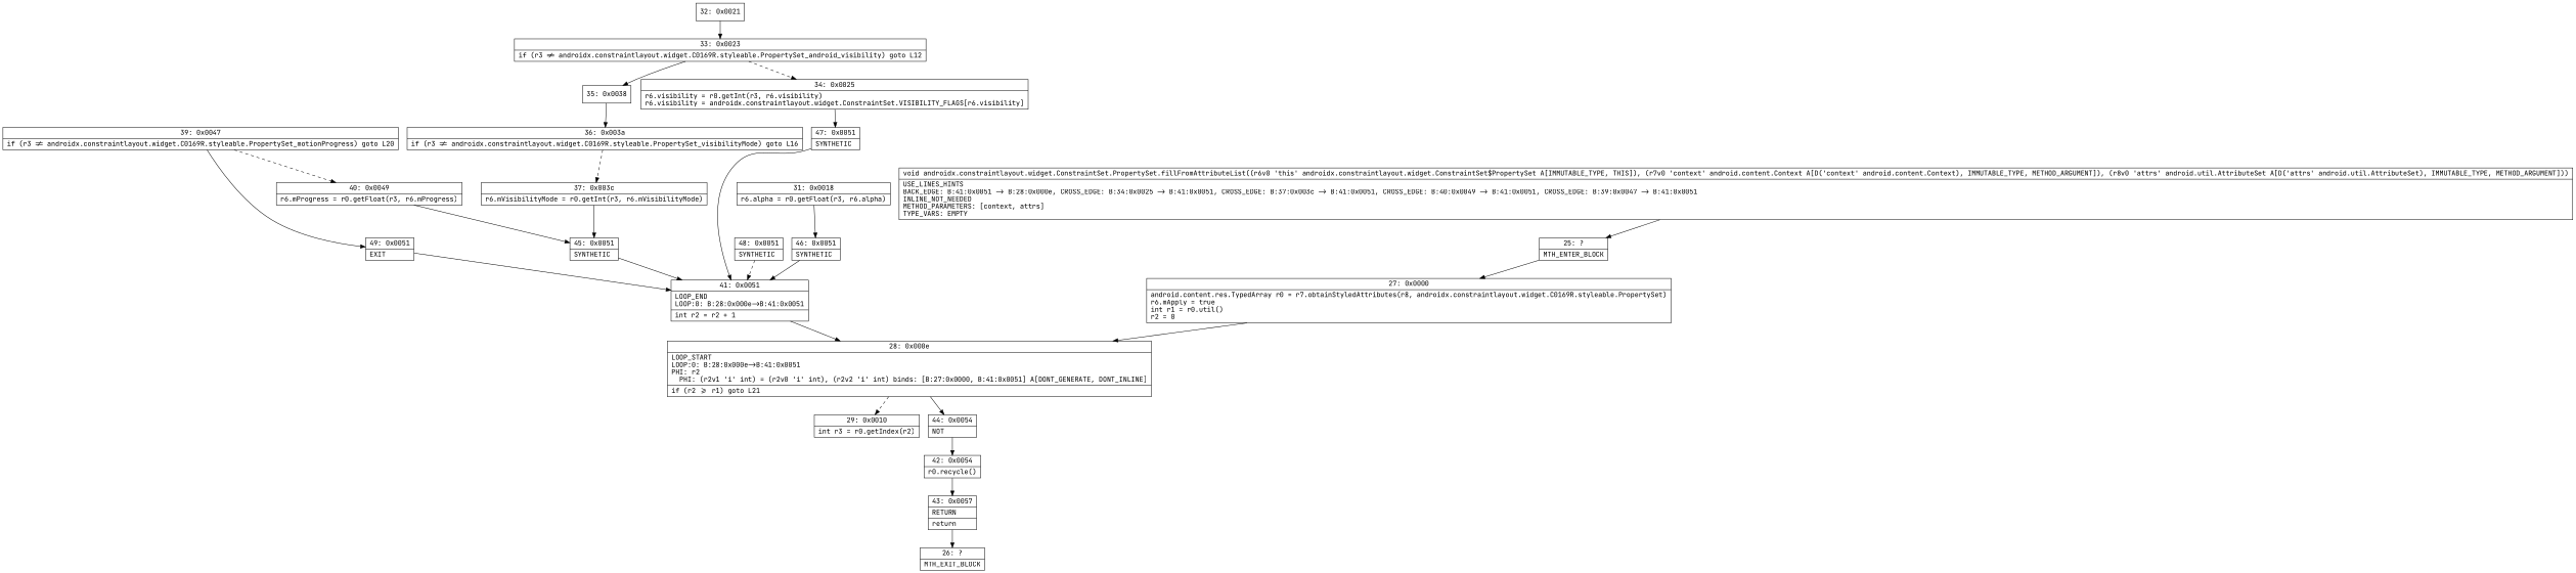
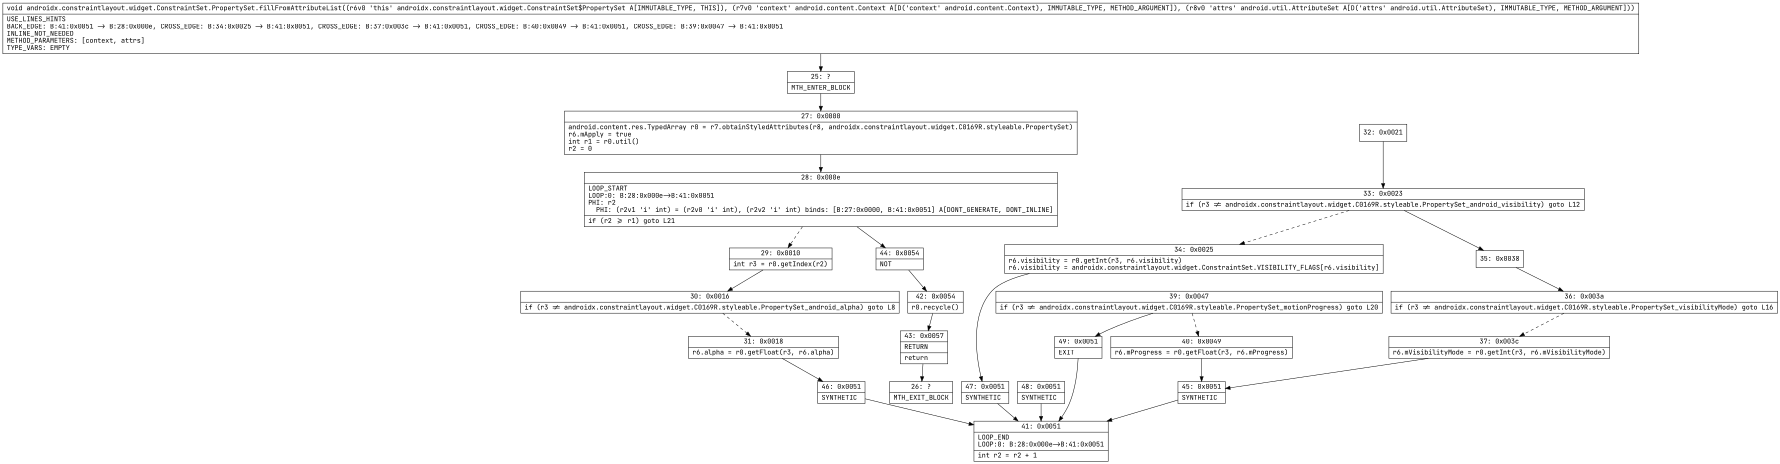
  digraph {
    fontname="JetBrains Mono"
    node [fontname="JetBrains Mono" shape=record]
    edge [fontname="JetBrains Mono"]
    n1 [label="{25\:\ ?|MTH_ENTER_BLOCK\l}"]
    n2 [label="{27\:\ 0x0000|android.content.res.TypedArray r0 = r7.obtainStyledAttributes(r8, androidx.constraintlayout.widget.C0169R.styleable.PropertySet)\lr6.mApply = true\lint r1 = r0.util()\lr2 = 0\l}"]
    n3 [label="{28\:\ 0x000e|LOOP_START\lLOOP:0: B:28:0x000e\-\>B:41:0x0051\lPHI: r2 \l  PHI: (r2v1 'i' int) = (r2v0 'i' int), (r2v2 'i' int) binds: [B:27:0x0000, B:41:0x0051] A[DONT_GENERATE, DONT_INLINE]\l|if (r2 \>= r1) goto L21\l}"]
    n4 [label="{29\:\ 0x0010|int r3 = r0.getIndex(r2)\l}"]
    n5 [label="{44\:\ 0x0054|NOT\l}"]
+   n6 [label="{30\:\ 0x0016|if (r3 != androidx.constraintlayout.widget.C0169R.styleable.PropertySet_android_alpha) goto L8\l}"]
    n7 [label="{42\:\ 0x0054|r0.recycle()\l}"]
    n8 [label="{31\:\ 0x0018|r6.alpha = r0.getFloat(r3, r6.alpha)\l}"]
    n9 [label="{46\:\ 0x0051|SYNTHETIC\l}"]
    n10 [label="{32\:\ 0x0021}"]
    n11 [label="{33\:\ 0x0023|if (r3 != androidx.constraintlayout.widget.C0169R.styleable.PropertySet_android_visibility) goto L12\l}"]
    n12 [label="{41\:\ 0x0051|LOOP_END\lLOOP:0: B:28:0x000e\-\>B:41:0x0051\l|int r2 = r2 + 1\l}"]
    n13 [label="{34\:\ 0x0025|r6.visibility = r0.getInt(r3, r6.visibility)\lr6.visibility = androidx.constraintlayout.widget.ConstraintSet.VISIBILITY_FLAGS[r6.visibility]\l}"]
    n14 [label="{35\:\ 0x0038}"]
    n15 [label="{47\:\ 0x0051|SYNTHETIC\l}"]
    n16 [label="{36\:\ 0x003a|if (r3 != androidx.constraintlayout.widget.C0169R.styleable.PropertySet_visibilityMode) goto L16\l}"]
    n17 [label="{37\:\ 0x003c|r6.mVisibilityMode = r0.getInt(r3, r6.mVisibilityMode)\l}"]
    n18 [label="{45\:\ 0x0051|SYNTHETIC\l}"]
    n19 [label="{48\:\ 0x0051|SYNTHETIC\l}"]
    n20 [label="{39\:\ 0x0047|if (r3 != androidx.constraintlayout.widget.C0169R.styleable.PropertySet_motionProgress) goto L20\l}"]
    n21 [label="{40\:\ 0x0049|r6.mProgress = r0.getFloat(r3, r6.mProgress)\l}"]
    n22 [label="{49\:\ 0x0051|EXIT\l}"]
    n23 [label="{43\:\ 0x0057|RETURN\l|return\l}"]
    n24 [label="{26\:\ ?|MTH_EXIT_BLOCK\l}"]
    n25 [label="{void androidx.constraintlayout.widget.ConstraintSet.PropertySet.fillFromAttributeList((r6v0 'this' androidx.constraintlayout.widget.ConstraintSet$PropertySet A[IMMUTABLE_TYPE, THIS]), (r7v0 'context' android.content.Context A[D('context' android.content.Context), IMMUTABLE_TYPE, METHOD_ARGUMENT]), (r8v0 'attrs' android.util.AttributeSet A[D('attrs' android.util.AttributeSet), IMMUTABLE_TYPE, METHOD_ARGUMENT]))  | USE_LINES_HINTS\lBACK_EDGE: B:41:0x0051 \-\> B:28:0x000e, CROSS_EDGE: B:34:0x0025 \-\> B:41:0x0051, CROSS_EDGE: B:37:0x003c \-\> B:41:0x0051, CROSS_EDGE: B:40:0x0049 \-\> B:41:0x0051, CROSS_EDGE: B:39:0x0047 \-\> B:41:0x0051\lINLINE_NOT_NEEDED\lMETHOD_PARAMETERS: [context, attrs]\lTYPE_VARS: EMPTY\l}"]
    n1 -> n2
    n2 -> n3
    n3 -> n4 [style=dashed]
    n3 -> n5
+   n4 -> n6
    n5 -> n7
+   n6 -> n8 [style=dashed]
    n7 -> n23
    n8 -> n9
    n9 -> n12
    n10 -> n11
    n11 -> n13 [style=dashed]
    n11 -> n14
-   n12 -> n3
    n13 -> n15
    n14 -> n16
    n15 -> n12
    n16 -> n17 [style=dashed]
    n17 -> n18
    n18 -> n12
-   n19 -> n12 [style=dashed]
+   n19 -> n12
    n20 -> n21 [style=dashed]
    n20 -> n22
    n21 -> n18
    n22 -> n12
    n23 -> n24
    n25 -> n1
  }
